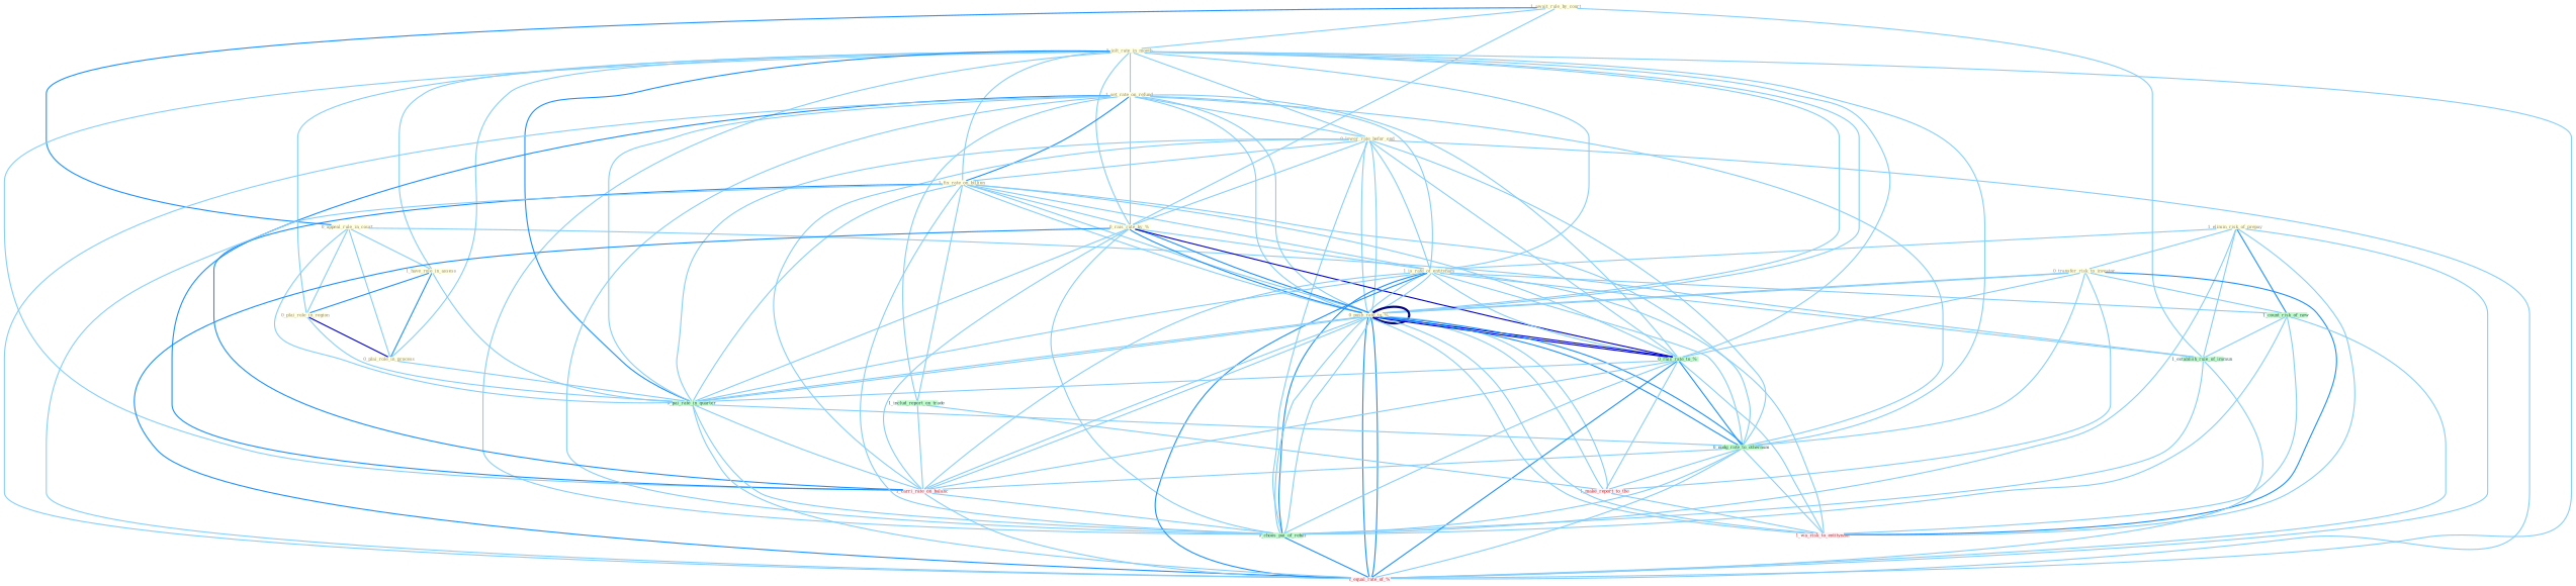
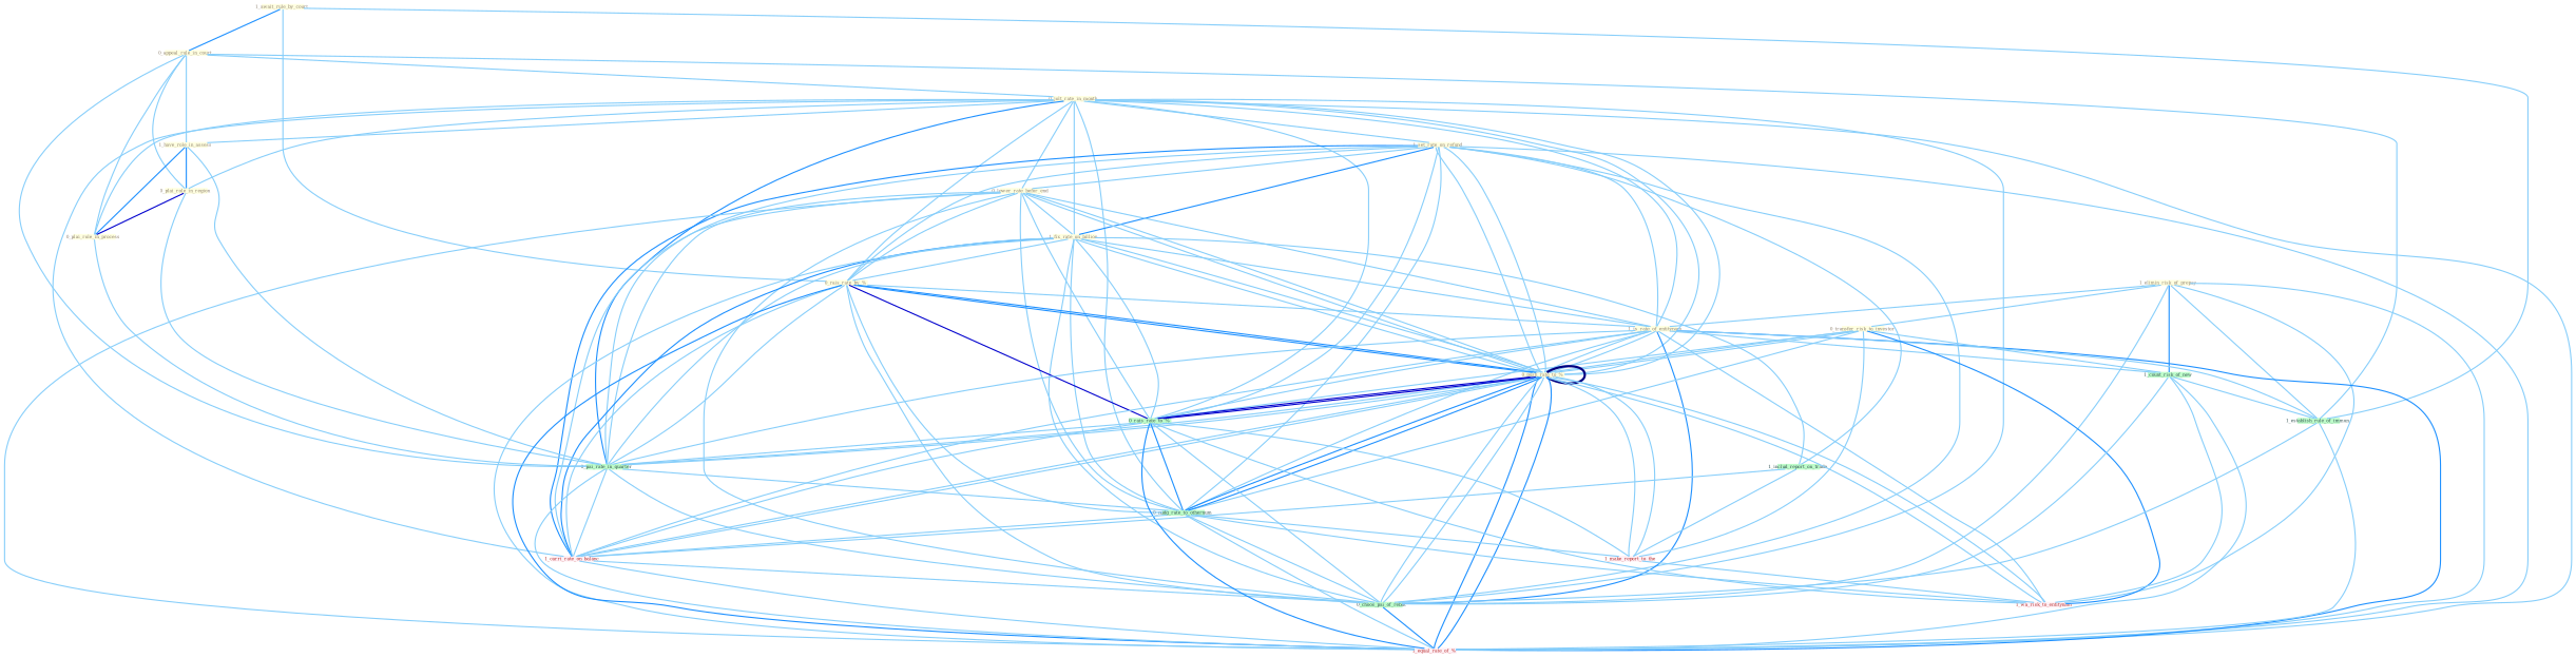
  graph {
    node [color="#ffffe0" fixedsize=true fontcolor="#8b7d6b" fontsize=4 shape=polygon style=filled]
    edge [color="#87cefa" w=1]
    "1_await_rule_by_court " [height=.06 width=.5]
    "1_elimin_risk_of_prepay " [height=.06 width=.5]
    "0_appeal_rule_in_court " [height=.06 width=.5]
    "0_jolt_rate_in_month " [height=.06 width=.5]
    "1_set_rate_on_refund " [height=.06 width=.5]
    "0_lower_rate_befor_end " [height=.06 width=.5]
    "1_fix_rate_on_billion " [height=.06 width=.5]
    "1_have_role_in_assess " [height=.06 width=.5]
    "0_plai_role_in_region " [height=.06 width=.5]
    "0_rais_rate_by_% " [height=.06 width=.5]
    "1_is_rate_of_entitynam " [height=.06 width=.5]
    "0_transfer_risk_to_investor " [height=.06 width=.5]
    "0_push_rate_to_% " [height=.06 width=.5]
    "0_plai_role_in_process " [height=.06 width=.5]
    "1_carri_rate_on_balanc " [color="#fff0f5" fontcolor="#b22222" height=.06 width=.5]
    "1_make_report_to_the " [color="#fff0f5" fontcolor="#b22222" height=.06 width=.5]
    "1_wa_risk_to_entitynam " [color="#fff0f5" fontcolor="#b22222" height=.06 width=.5]
    "1_equal_rate_of_% " [color="#fff0f5" fontcolor="#b22222" height=.06 width=.5]
    "1_establish_rule_of_immun " [color="#BDFCC9" fontcolor="#2f4f4f" height=.06 width=.5]
    "1_count_risk_of_new " [color="#BDFCC9" fontcolor="#2f4f4f" height=.06 width=.5]
    n21 [color="#BDFCC9" fontcolor="#2f4f4f" height=.06 label="0_choos_pai_of_rebat" width=.5]
    "0_pai_rate_in_quarter " [color="#BDFCC9" fontcolor="#2f4f4f" height=.06 width=.5]
    "0_rais_rate_to_% " [color="#BDFCC9" fontcolor="#2f4f4f" height=.06 width=.5]
    "0_nudg_rate_to_othernum " [color="#BDFCC9" fontcolor="#2f4f4f" height=.06 width=.5]
    "1_includ_report_on_trade " [color="#BDFCC9" fontcolor="#2f4f4f" height=.06 width=.5]
    subgraph sub_1 {
      "1_await_rule_by_court "
      "1_elimin_risk_of_prepay "
      "0_appeal_rule_in_court "
      "0_jolt_rate_in_month "
      "1_set_rate_on_refund "
      "0_lower_rate_befor_end "
      "1_fix_rate_on_billion "
      "1_have_role_in_assess "
      "0_plai_role_in_region "
      "0_rais_rate_by_% "
      "1_is_rate_of_entitynam "
      "0_transfer_risk_to_investor "
      "0_push_rate_to_% "
      "0_plai_role_in_process "
    }
    subgraph sub_2 {
      "1_carri_rate_on_balanc "
      "1_make_report_to_the "
      "1_wa_risk_to_entitynam "
      "1_equal_rate_of_% "
    }
    "1_await_rule_by_court " -- "0_appeal_rule_in_court " [color="#1e90ff" w=2]
    "1_await_rule_by_court " -- "0_rais_rate_by_% "
    "1_await_rule_by_court " -- "1_establish_rule_of_immun "
    "1_elimin_risk_of_prepay " -- "1_is_rate_of_entitynam "
    "1_elimin_risk_of_prepay " -- "0_transfer_risk_to_investor "
    "1_elimin_risk_of_prepay " -- "1_wa_risk_to_entitynam "
    "1_elimin_risk_of_prepay " -- "1_equal_rate_of_% "
    "1_elimin_risk_of_prepay " -- "1_establish_rule_of_immun "
    "1_elimin_risk_of_prepay " -- "1_count_risk_of_new " [color="#1e90ff" w=2]
    "1_elimin_risk_of_prepay " -- n21
-   "1_await_rule_by_court " -- "0_jolt_rate_in_month "
+   "0_appeal_rule_in_court " -- "0_jolt_rate_in_month "
    "0_appeal_rule_in_court " -- "1_have_role_in_assess "
    "0_appeal_rule_in_court " -- "0_plai_role_in_region "
    "0_appeal_rule_in_court " -- "0_plai_role_in_process "
    "0_appeal_rule_in_court " -- "1_establish_rule_of_immun "
    "0_appeal_rule_in_court " -- "0_pai_rate_in_quarter "
    "0_jolt_rate_in_month " -- "1_set_rate_on_refund "
    "0_jolt_rate_in_month " -- "0_lower_rate_befor_end "
    "0_jolt_rate_in_month " -- "1_fix_rate_on_billion "
    "0_jolt_rate_in_month " -- "1_have_role_in_assess "
    "0_jolt_rate_in_month " -- "0_plai_role_in_region "
    "0_jolt_rate_in_month " -- "0_rais_rate_by_% "
    "0_jolt_rate_in_month " -- "1_is_rate_of_entitynam "
    "0_jolt_rate_in_month " -- "0_push_rate_to_% "
    "0_jolt_rate_in_month " -- "0_push_rate_to_% "
    "0_jolt_rate_in_month " -- "0_plai_role_in_process "
    "0_jolt_rate_in_month " -- "1_carri_rate_on_balanc "
    "0_jolt_rate_in_month " -- "1_equal_rate_of_% "
    "0_jolt_rate_in_month " -- n21
    "0_jolt_rate_in_month " -- "0_pai_rate_in_quarter " [color="#1e90ff" w=2]
    "0_jolt_rate_in_month " -- "0_rais_rate_to_% "
    "0_jolt_rate_in_month " -- "0_nudg_rate_to_othernum "
    "1_set_rate_on_refund " -- "0_lower_rate_befor_end "
    "1_set_rate_on_refund " -- "1_fix_rate_on_billion " [color="#1e90ff" w=2]
    "1_set_rate_on_refund " -- "0_rais_rate_by_% "
    "1_set_rate_on_refund " -- "1_is_rate_of_entitynam "
    "1_set_rate_on_refund " -- "0_push_rate_to_% "
    "1_set_rate_on_refund " -- "0_push_rate_to_% "
    "1_set_rate_on_refund " -- "1_carri_rate_on_balanc " [color="#1e90ff" w=2]
    "1_set_rate_on_refund " -- "1_equal_rate_of_% "
    "1_set_rate_on_refund " -- n21
    "1_set_rate_on_refund " -- "0_pai_rate_in_quarter "
    "1_set_rate_on_refund " -- "0_rais_rate_to_% "
    "1_set_rate_on_refund " -- "0_nudg_rate_to_othernum "
    "1_set_rate_on_refund " -- "1_includ_report_on_trade "
    "0_lower_rate_befor_end " -- "1_fix_rate_on_billion "
    "0_lower_rate_befor_end " -- "0_rais_rate_by_% "
    "0_lower_rate_befor_end " -- "1_is_rate_of_entitynam "
    "0_lower_rate_befor_end " -- "0_push_rate_to_% "
    "0_lower_rate_befor_end " -- "0_push_rate_to_% "
    "0_lower_rate_befor_end " -- "1_carri_rate_on_balanc "
    "0_lower_rate_befor_end " -- "1_equal_rate_of_% "
    "0_lower_rate_befor_end " -- n21
    "0_lower_rate_befor_end " -- "0_pai_rate_in_quarter "
    "0_lower_rate_befor_end " -- "0_rais_rate_to_% "
    "0_lower_rate_befor_end " -- "0_nudg_rate_to_othernum "
    "1_fix_rate_on_billion " -- "0_rais_rate_by_% "
    "1_fix_rate_on_billion " -- "1_is_rate_of_entitynam "
    "1_fix_rate_on_billion " -- "0_push_rate_to_% "
    "1_fix_rate_on_billion " -- "0_push_rate_to_% "
    "1_fix_rate_on_billion " -- "1_carri_rate_on_balanc " [color="#1e90ff" w=2]
    "1_fix_rate_on_billion " -- "1_equal_rate_of_% "
    "1_fix_rate_on_billion " -- n21
    "1_fix_rate_on_billion " -- "0_pai_rate_in_quarter "
    "1_fix_rate_on_billion " -- "0_rais_rate_to_% "
    "1_fix_rate_on_billion " -- "0_nudg_rate_to_othernum "
    "1_fix_rate_on_billion " -- "1_includ_report_on_trade "
    "1_have_role_in_assess " -- "0_plai_role_in_region " [color="#1e90ff" w=2]
    "1_have_role_in_assess " -- "0_plai_role_in_process " [color="#1e90ff" w=2]
    "1_have_role_in_assess " -- "0_pai_rate_in_quarter "
    "0_plai_role_in_region " -- "0_plai_role_in_process " [color="#0000cd" w=3]
    "0_plai_role_in_region " -- "0_pai_rate_in_quarter "
    "0_rais_rate_by_% " -- "1_is_rate_of_entitynam "
    "0_rais_rate_by_% " -- "0_push_rate_to_% " [color="#1e90ff" w=2]
    "0_rais_rate_by_% " -- "0_push_rate_to_% " [color="#1e90ff" w=2]
    "0_rais_rate_by_% " -- "1_carri_rate_on_balanc "
    "0_rais_rate_by_% " -- "1_equal_rate_of_% " [color="#1e90ff" w=2]
    "0_rais_rate_by_% " -- n21
    "0_rais_rate_by_% " -- "0_pai_rate_in_quarter "
    "0_rais_rate_by_% " -- "0_rais_rate_to_% " [color="#0000cd" w=3]
+   "0_rais_rate_by_% " -- "0_nudg_rate_to_othernum "
    "1_is_rate_of_entitynam " -- "0_push_rate_to_% "
    "1_is_rate_of_entitynam " -- "0_push_rate_to_% "
    "1_is_rate_of_entitynam " -- "1_carri_rate_on_balanc "
    "1_is_rate_of_entitynam " -- "1_wa_risk_to_entitynam "
    "1_is_rate_of_entitynam " -- "1_equal_rate_of_% " [color="#1e90ff" w=2]
    "1_is_rate_of_entitynam " -- "1_establish_rule_of_immun "
    "1_is_rate_of_entitynam " -- "1_count_risk_of_new "
    "1_is_rate_of_entitynam " -- n21 [color="#1e90ff" w=2]
    "1_is_rate_of_entitynam " -- "0_pai_rate_in_quarter "
    "1_is_rate_of_entitynam " -- "0_rais_rate_to_% "
    "1_is_rate_of_entitynam " -- "0_nudg_rate_to_othernum "
    "0_transfer_risk_to_investor " -- "0_push_rate_to_% "
    "0_transfer_risk_to_investor " -- "0_push_rate_to_% "
    "0_transfer_risk_to_investor " -- "1_make_report_to_the "
    "0_transfer_risk_to_investor " -- "1_wa_risk_to_entitynam " [color="#1e90ff" w=2]
    "0_transfer_risk_to_investor " -- "1_count_risk_of_new "
    "0_transfer_risk_to_investor " -- "0_rais_rate_to_% "
    "0_transfer_risk_to_investor " -- "0_nudg_rate_to_othernum "
    "0_push_rate_to_% " -- "0_push_rate_to_% " [color="#000080" style=bold w=4]
    "0_push_rate_to_% " -- "1_carri_rate_on_balanc "
    "0_push_rate_to_% " -- "1_carri_rate_on_balanc "
    "0_push_rate_to_% " -- "1_make_report_to_the "
    "0_push_rate_to_% " -- "1_make_report_to_the "
    "0_push_rate_to_% " -- "1_wa_risk_to_entitynam "
    "0_push_rate_to_% " -- "1_wa_risk_to_entitynam "
    "0_push_rate_to_% " -- "1_equal_rate_of_% " [color="#1e90ff" w=2]
    "0_push_rate_to_% " -- "1_equal_rate_of_% " [color="#1e90ff" w=2]
    "0_push_rate_to_% " -- n21
    "0_push_rate_to_% " -- n21
    "0_push_rate_to_% " -- "0_pai_rate_in_quarter "
    "0_push_rate_to_% " -- "0_pai_rate_in_quarter "
    "0_push_rate_to_% " -- "0_rais_rate_to_% " [color="#0000cd" w=3]
    "0_push_rate_to_% " -- "0_rais_rate_to_% " [color="#0000cd" w=3]
    "0_push_rate_to_% " -- "0_nudg_rate_to_othernum " [color="#1e90ff" w=2]
    "0_push_rate_to_% " -- "0_nudg_rate_to_othernum " [color="#1e90ff" w=2]
    "0_plai_role_in_process " -- "0_pai_rate_in_quarter "
    "1_carri_rate_on_balanc " -- "1_equal_rate_of_% "
    "1_carri_rate_on_balanc " -- n21
    "1_make_report_to_the " -- "1_wa_risk_to_entitynam "
    "1_establish_rule_of_immun " -- "1_equal_rate_of_% "
    "1_establish_rule_of_immun " -- n21
    "1_count_risk_of_new " -- "1_wa_risk_to_entitynam "
    "1_count_risk_of_new " -- "1_equal_rate_of_% "
    "1_count_risk_of_new " -- "1_establish_rule_of_immun "
    "1_count_risk_of_new " -- n21
    n21 -- "1_equal_rate_of_% " [color="#1e90ff" w=2]
    "0_pai_rate_in_quarter " -- "1_carri_rate_on_balanc "
    "0_pai_rate_in_quarter " -- "1_equal_rate_of_% "
    "0_pai_rate_in_quarter " -- n21
    "0_pai_rate_in_quarter " -- "0_nudg_rate_to_othernum "
    "0_rais_rate_to_% " -- "1_carri_rate_on_balanc "
    "0_rais_rate_to_% " -- "1_make_report_to_the "
    "0_rais_rate_to_% " -- "1_wa_risk_to_entitynam "
    "0_rais_rate_to_% " -- "1_equal_rate_of_% " [color="#1e90ff" w=2]
    "0_rais_rate_to_% " -- n21
    "0_rais_rate_to_% " -- "0_pai_rate_in_quarter "
    "0_rais_rate_to_% " -- "0_nudg_rate_to_othernum " [color="#1e90ff" w=2]
    "0_nudg_rate_to_othernum " -- "1_carri_rate_on_balanc "
    "0_nudg_rate_to_othernum " -- "1_make_report_to_the "
    "0_nudg_rate_to_othernum " -- "1_wa_risk_to_entitynam "
    "0_nudg_rate_to_othernum " -- "1_equal_rate_of_% "
    "0_nudg_rate_to_othernum " -- n21
    "1_includ_report_on_trade " -- "1_carri_rate_on_balanc "
    "1_includ_report_on_trade " -- "1_make_report_to_the "
  }
